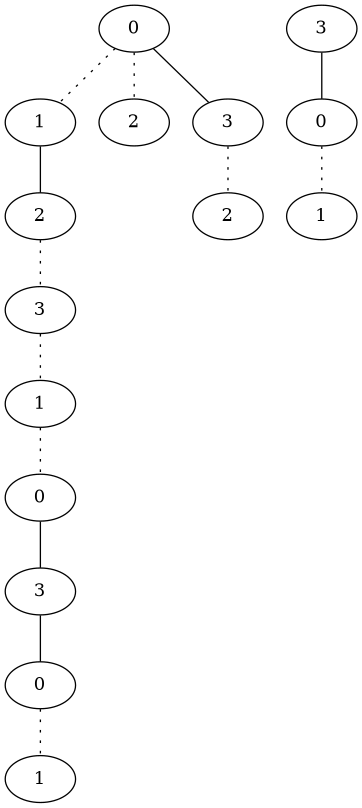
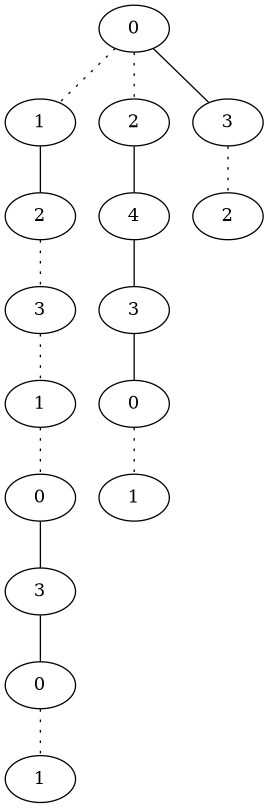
  graph {
    edge [style=dotted]
    n1 [label=0]
    n2 [label=1]
    n3 [label=2]
    n4 [label=3]
    n5 [label=2]
    n6 [label=3]
    n7 [label=1]
    n8 [label=0]
    n9 [label=3]
    n10 [label=0]
    n11 [label=1]
+   n12 [label=4]
    n13 [label=3]
    n14 [label=0]
    n15 [label=1]
    n16 [label=2]
    n1 -- n2
    n1 -- n3
    n1 -- n4 [style=""]
    n2 -- n5 [style=""]
+   n3 -- n12 [style=""]
    n4 -- n16
    n5 -- n6
    n6 -- n7
    n7 -- n8
    n8 -- n9 [style=""]
    n9 -- n10 [style=""]
    n10 -- n11
+   n12 -- n13 [style=""]
    n13 -- n14 [style=""]
    n14 -- n15
  }
